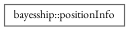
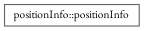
  digraph {
    rankdir=TB
    fontname="EB Garamond"
-   n1 [color=grey40 fillcolor=white fontname="EB Garamond" fontsize=10 height=0.2 label="bayesship::positionInfo" shape=box style=filled width=0.4]
+   n1 [color=grey40 fillcolor=white fontname="EB Garamond" fontsize=10 height=0.2 label="positionInfo::positionInfo" shape=box style=filled width=0.4]
  }
